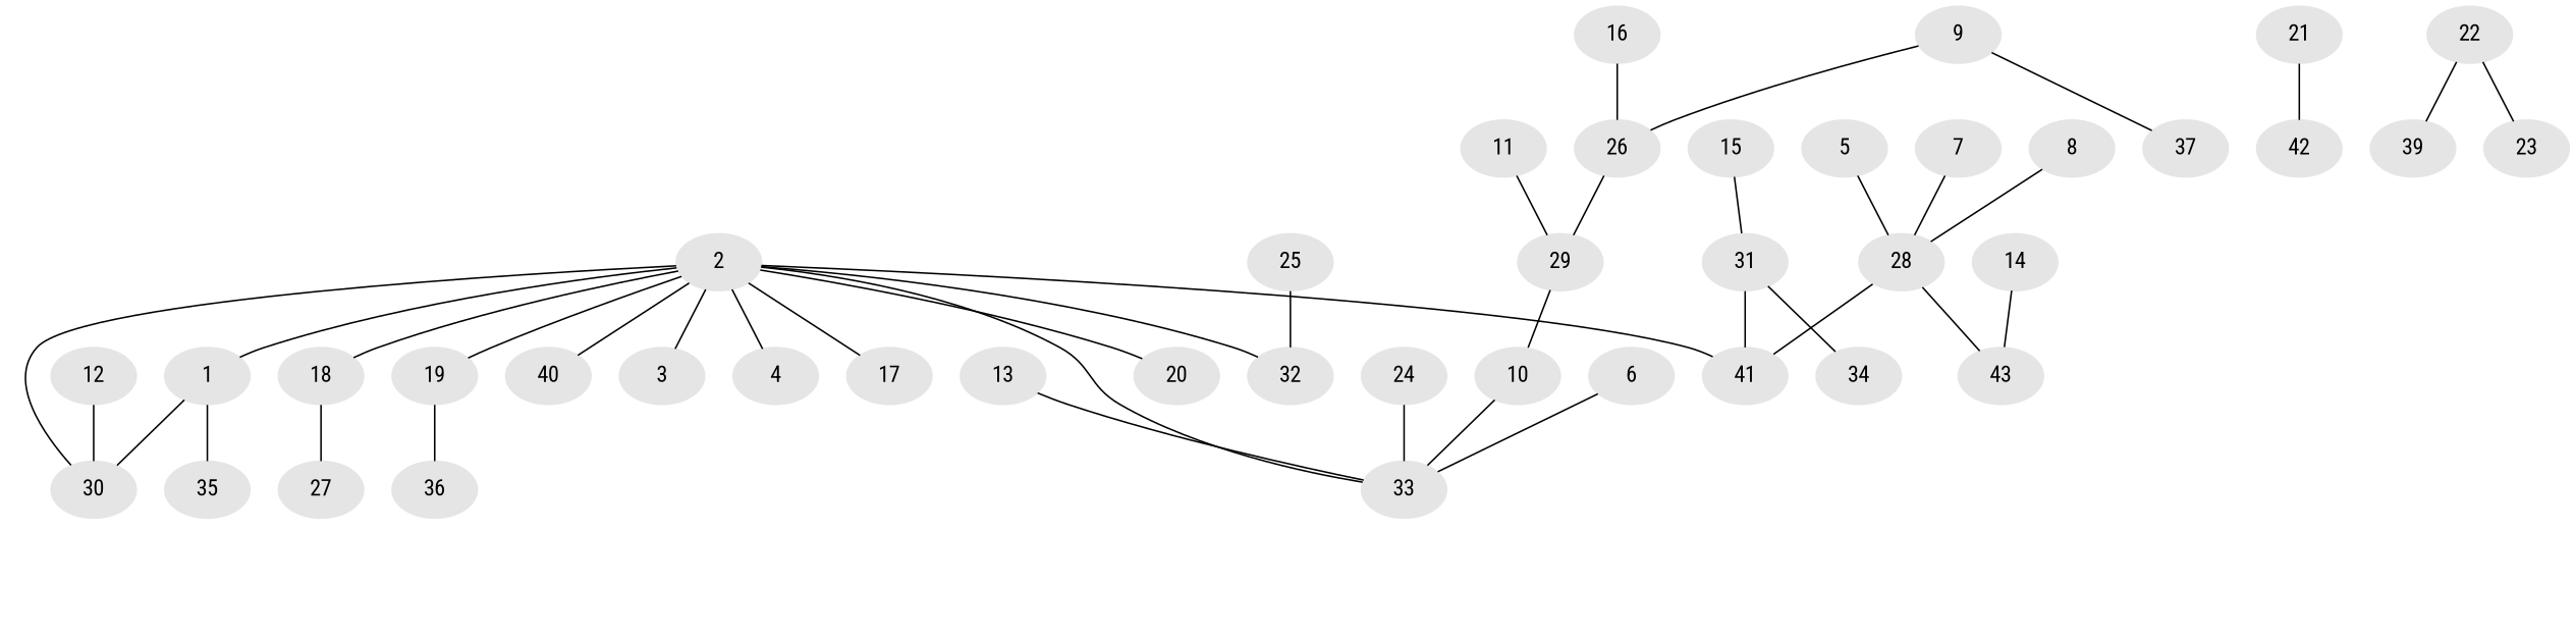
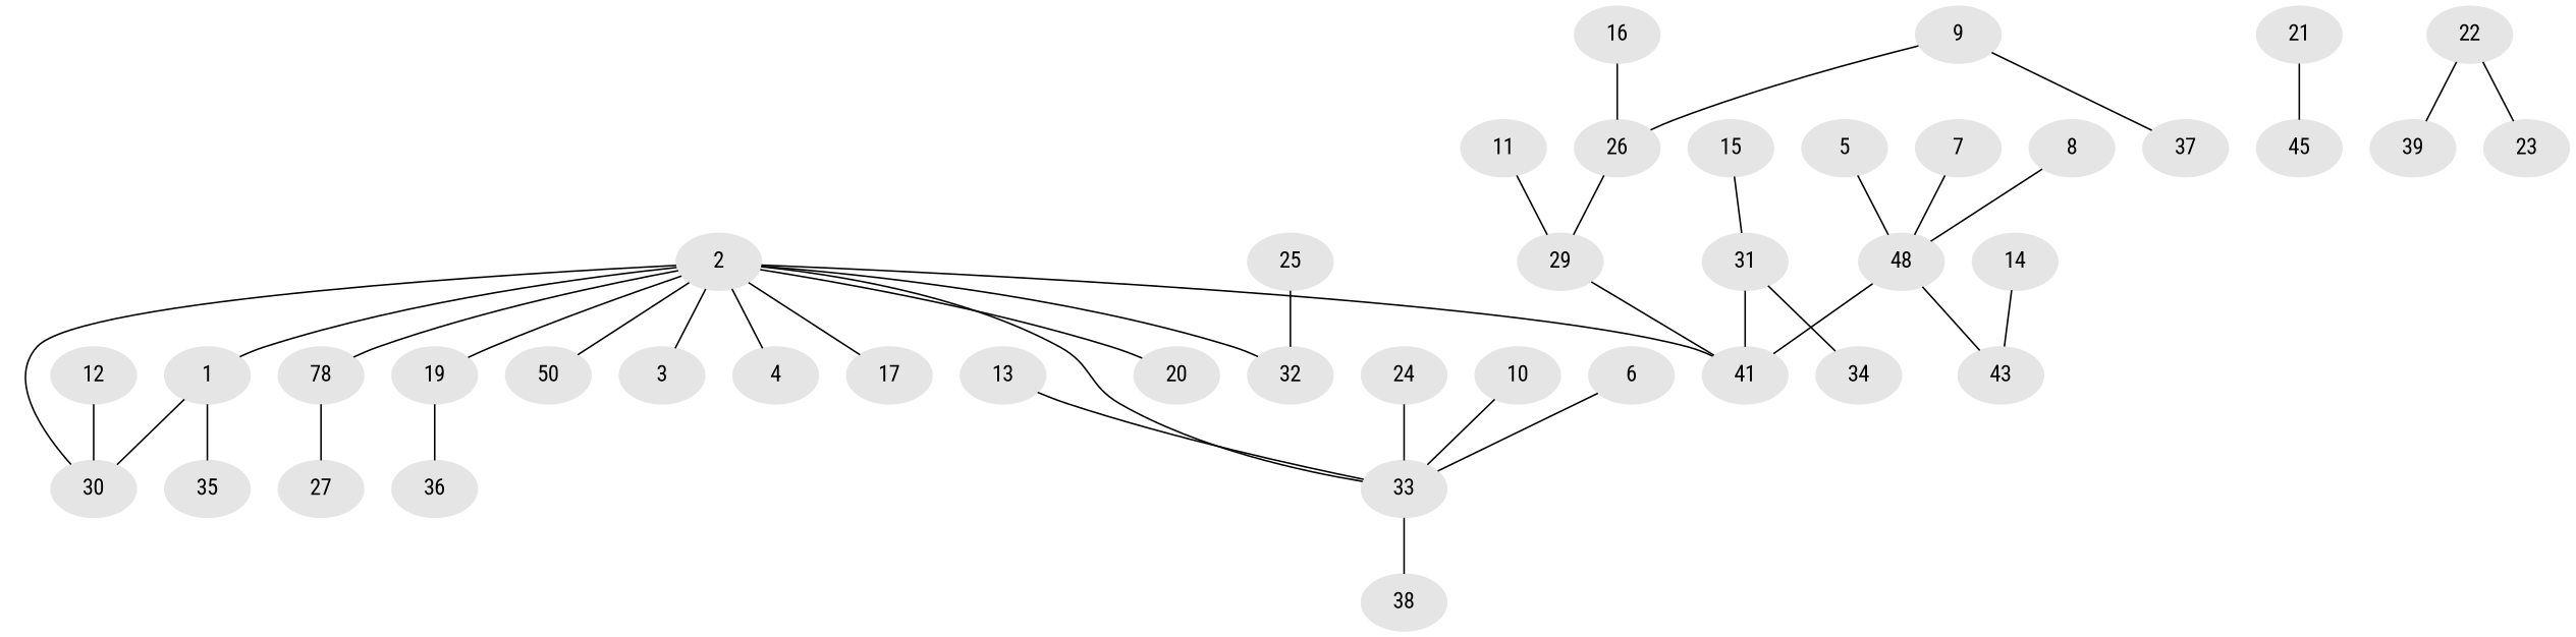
  graph {
    fontname="Roboto Condensed"
    node [color=gray90 fontname="Roboto Condensed" style=filled]
    edge [fontname="Roboto Condensed" weight=1.0]
    1
    30
    35
    2
    3
    4
    17
-   18
+   18 [label=78]
    19
    20
    32
    33
-   40
+   40 [label=50]
    41
    27
    36
+   38
    5
-   28
+   28 [label=48]
    43
    6
    7
    8
    9
    26
    37
    29
    10
    11
    12
    13
    14
    15
    31
    34
    16
    21
-   42
+   42 [label=45]
    22
    39
    23
    24
    25
    1 -- 30
    1 -- 35
    2 -- 1
    2 -- 30
    2 -- 3
    2 -- 4
    2 -- 17
    2 -- 18
    2 -- 19
    2 -- 20
    2 -- 32
    2 -- 33
    2 -- 40
    2 -- 41
    18 -- 27
    19 -- 36
+   33 -- 38
    5 -- 28
    28 -- 41
    28 -- 43
    6 -- 33
    7 -- 28
    8 -- 28
    9 -- 26
    9 -- 37
    26 -- 29
-   29 -- 10
+   29 -- 41
    10 -- 33
    11 -- 29
    12 -- 30
    13 -- 33
    14 -- 43
    15 -- 31
    31 -- 41
    31 -- 34
    16 -- 26
    21 -- 42
    22 -- 39
    22 -- 23
    24 -- 33
    25 -- 32
  }
